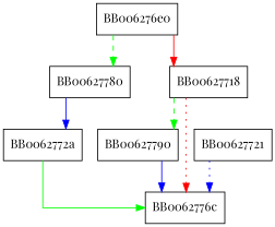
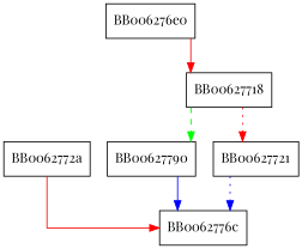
  digraph {
    fontname="Playfair Display"
    splines=ortho
    node [fontname="Playfair Display" shape=box]
    edge [color=red fontname="Playfair Display" style=solid]
    BB006276e0
-   BB00627780
    BB00627718
    BB0062772a
    BB00627790
    BB00627721
    BB0062776c
-   BB006276e0 -> BB00627780 [color=green style=dashed]
    BB006276e0 -> BB00627718
-   BB00627780 -> BB0062772a [color=blue]
    BB00627718 -> BB00627790 [color=green style=dashed]
-   BB00627718 -> BB0062776c [style=dotted]
-   BB0062772a -> BB0062776c [color=green]
+   BB00627718 -> BB00627721 [style=dotted]
+   BB0062772a -> BB0062776c
    BB00627790 -> BB0062776c [color=blue]
    BB00627721 -> BB0062776c [color=blue style=dotted]
  }
